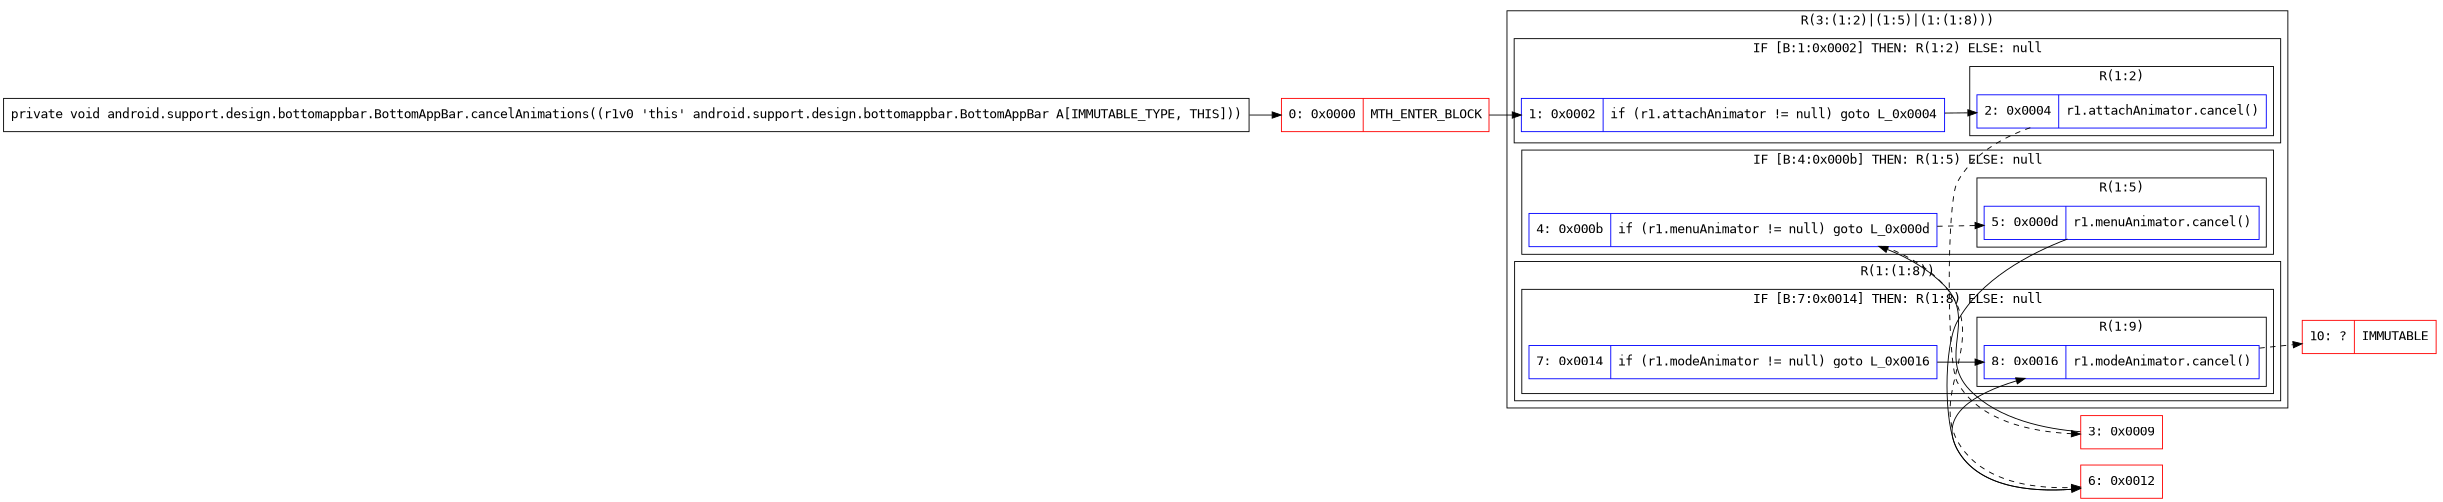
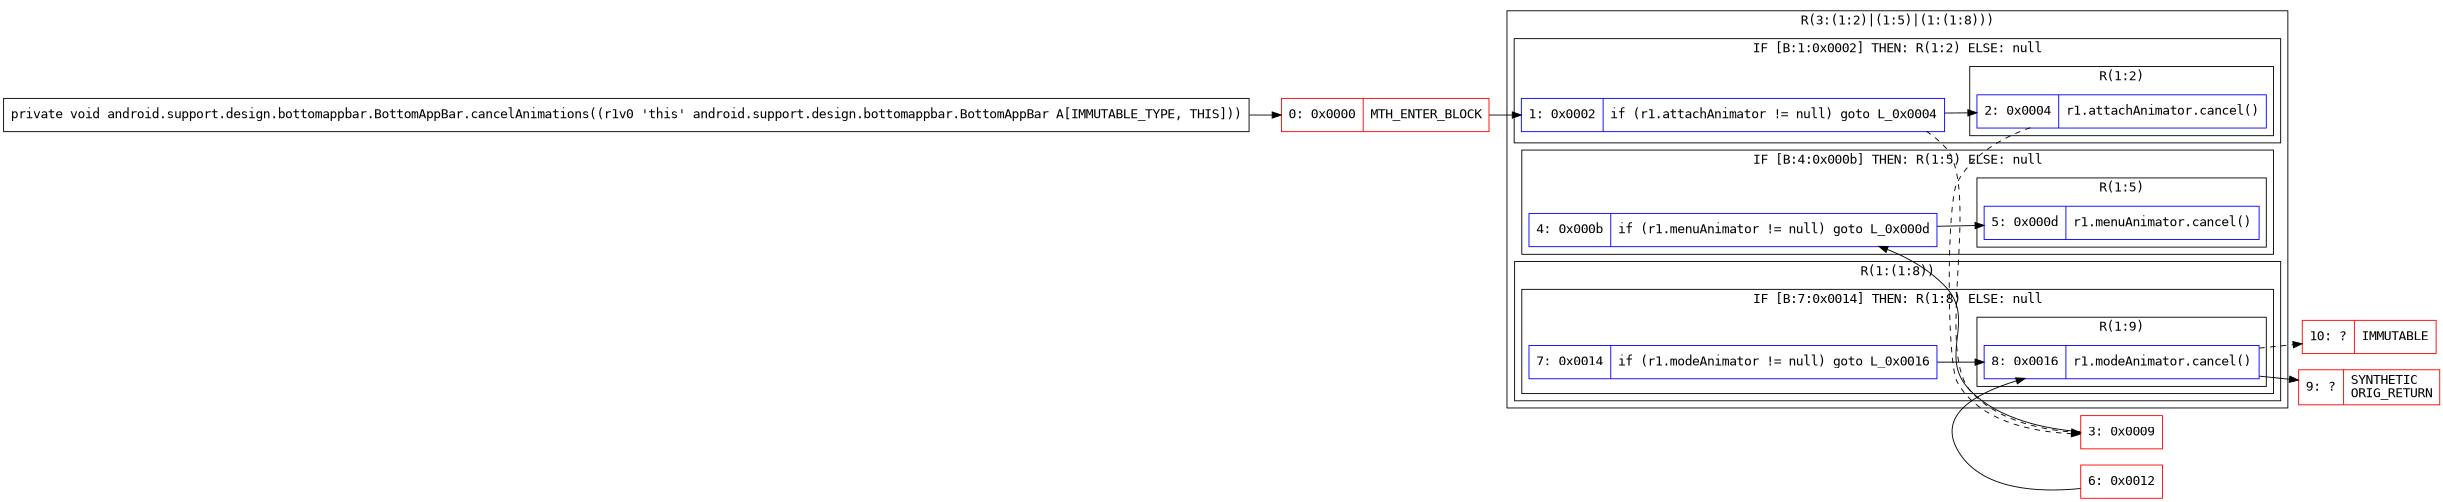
  digraph {
    fontname="DejaVu Sans Mono"
    rankdir=LR
    node [color=blue fontname="DejaVu Sans Mono" shape=record]
    edge [fontname="DejaVu Sans Mono"]
    n1 [label="{2\:\ 0x0004|r1.attachAnimator.cancel()\l}"]
    n2 [label="{1\:\ 0x0002|if (r1.attachAnimator != null) goto L_0x0004\l}"]
    n3 [label="{5\:\ 0x000d|r1.menuAnimator.cancel()\l}"]
    n4 [label="{4\:\ 0x000b|if (r1.menuAnimator != null) goto L_0x000d\l}"]
    n5 [label="{8\:\ 0x0016|r1.modeAnimator.cancel()\l}"]
    n6 [label="{7\:\ 0x0014|if (r1.modeAnimator != null) goto L_0x0016\l}"]
    n7 [color=red label="{3\:\ 0x0009}"]
    n8 [color=red label="{6\:\ 0x0012}"]
    n9 [color=red label="{10\:\ ?|IMMUTABLE\l}"]
+   n10 [color=red label="{9\:\ ?|SYNTHETIC\lORIG_RETURN\l}"]
    n11 [color=red label="{0\:\ 0x0000|MTH_ENTER_BLOCK\l}"]
    n12 [label="{private void android.support.design.bottomappbar.BottomAppBar.cancelAnimations((r1v0 'this' android.support.design.bottomappbar.BottomAppBar A[IMMUTABLE_TYPE, THIS])) }" color=""]
    subgraph cluster_1 {
      label="R(3:(1:2)|(1:5)|(1:(1:8)))"
      subgraph cluster_2 {
        label="IF [B:1:0x0002] THEN: R(1:2) ELSE: null"
        n2
        subgraph cluster_3 {
          label="R(1:2)"
          n1
        }
      }
      subgraph cluster_4 {
        label="IF [B:4:0x000b] THEN: R(1:5) ELSE: null"
        n4
        subgraph cluster_5 {
          label="R(1:5)"
          n3
        }
      }
      subgraph cluster_6 {
        label="R(1:(1:8))"
        subgraph cluster_7 {
          label="IF [B:7:0x0014] THEN: R(1:8) ELSE: null"
          n6
          subgraph cluster_8 {
            label="R(1:9)"
            n5
          }
        }
      }
    }
    n1 -> n7 [style=dashed]
    n2 -> n1
-   n3 -> n8
-   n4 -> n3 [style=dashed]
-   n4 -> n8 [style=dashed]
+   n2 -> n7 [style=dashed]
+   n4 -> n3
    n5 -> n9 [style=dashed]
+   n5 -> n10
    n6 -> n5
    n7 -> n4
    n8 -> n5
    n11 -> n2
    n12 -> n11
  }
